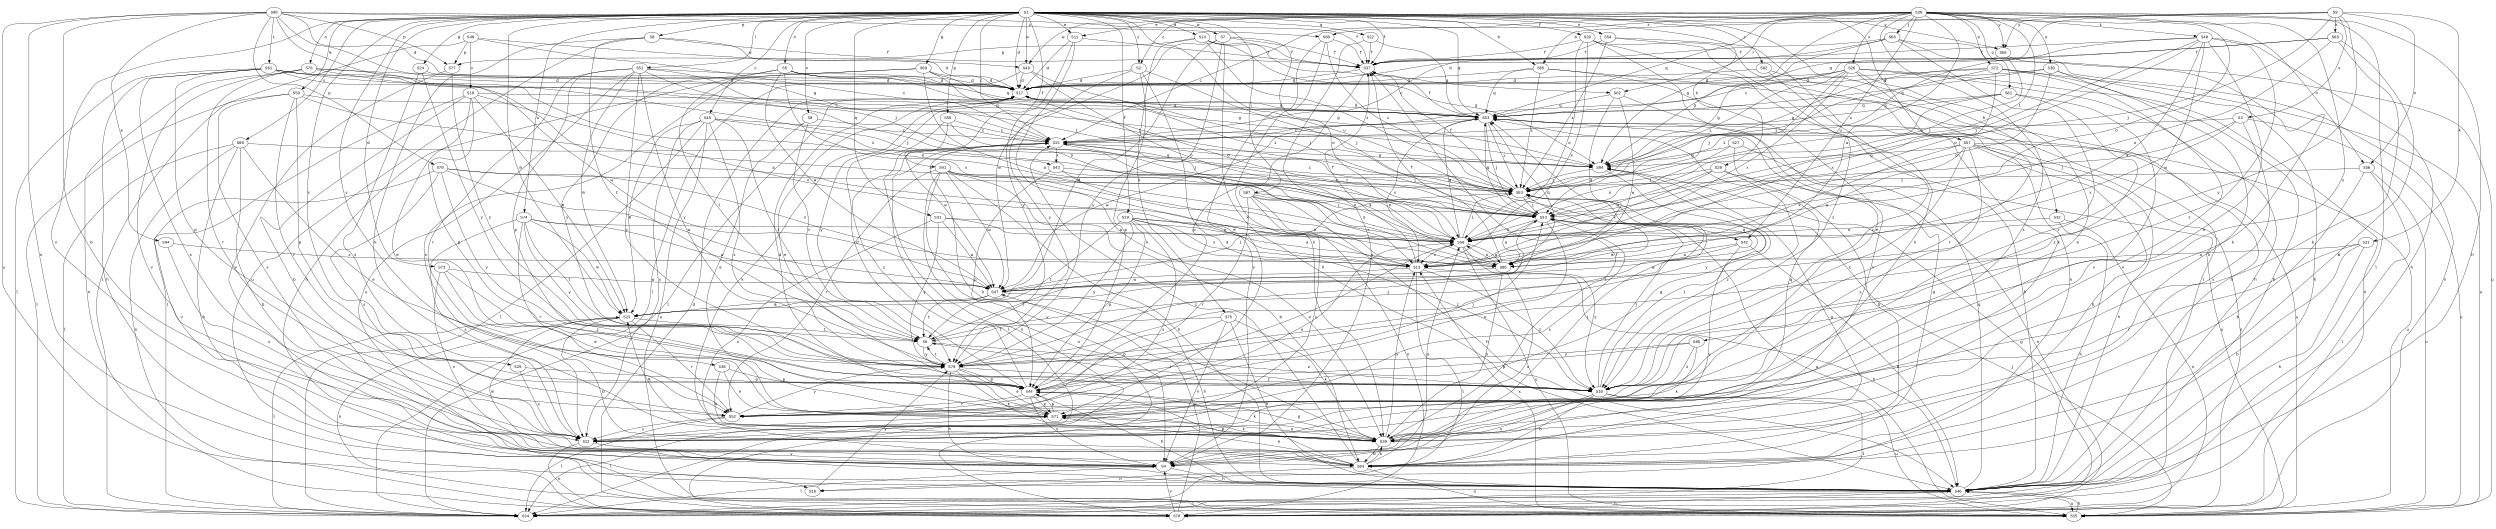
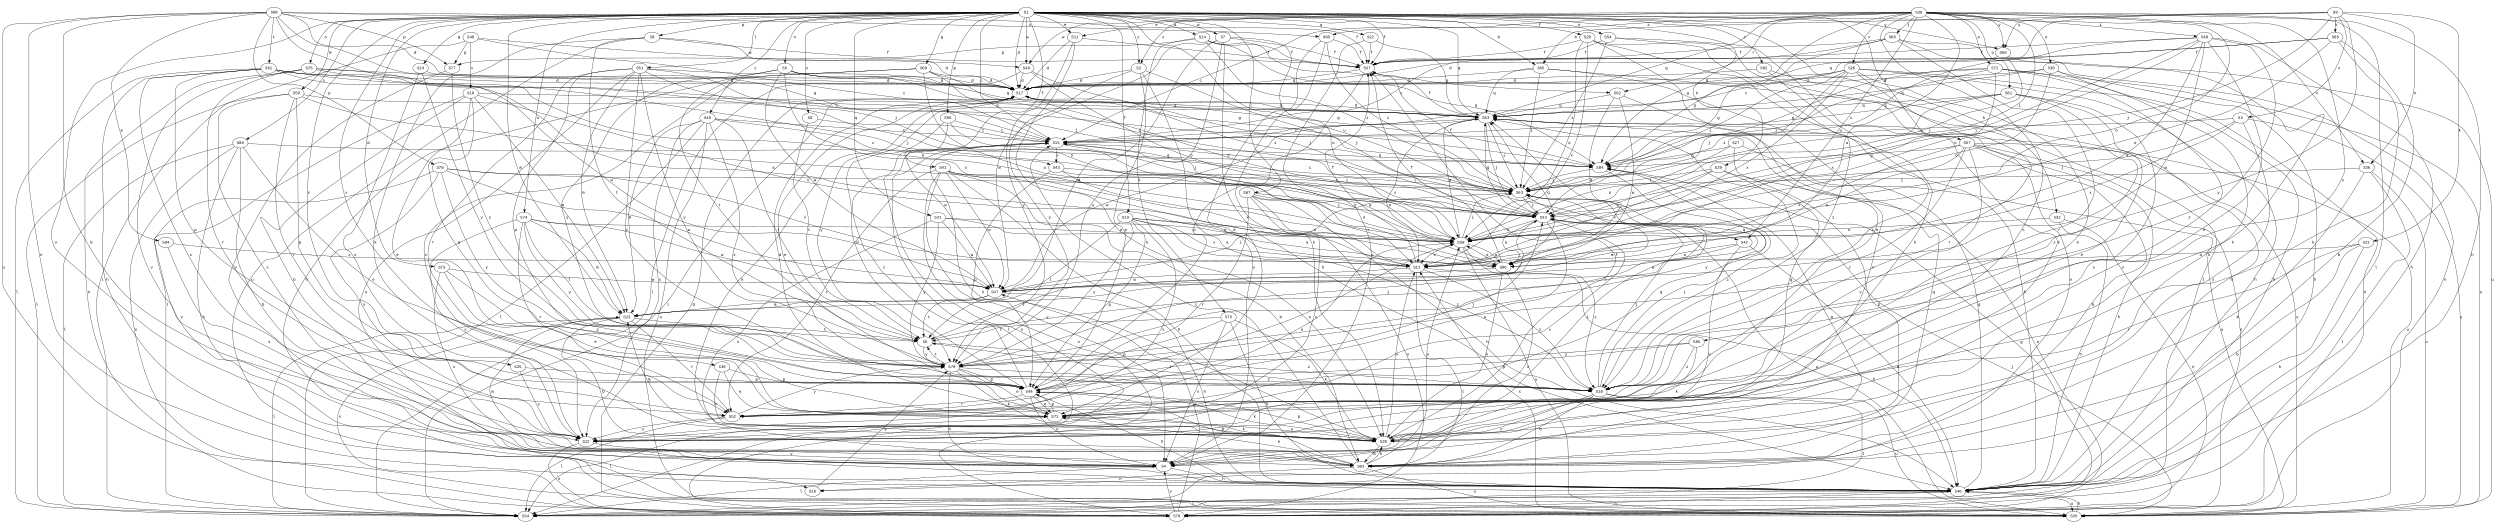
  strict digraph {
    fontname="Liberation Mono"
    node [fontname="Liberation Mono"]
    edge [fontname="Liberation Mono"]
    S1
    S14
    S65
    S45
    S82
    S15
    S73
    S17
    S11
    S20
    S41
    S19
    S37
    S22
    S24
    S69
    S32
    S29
    S51
    S67
    S59
    S23
    S54
    S5
    S76
    S36
    S55
    S0
    S31
    S53
    S57
    S25
    S80
    S74
    S42
    S8
    S38
    S4
    S7
    S49
    S56
    S2
    S84
    S63
    S62
    S77
    S75
    S16
    S34
    S12
    S35
    S6
    S43
    S10
    S46
    S86
    S39
    S78
    S71
    S47
    S79
    S50
    S13
    S83
    S52
    S44
    S33
    S28
    S40
    S66
    S81
    S30
    S72
    S85
    S26
    S60
    S9
    S68
    S21
    S3
    S27
    n82 [label=S88]
    n83 [label=S94]
    S70
    S61
    S48
    S18
    S1 -> S14 [label=a]
    S1 -> S65 [label=b]
    S1 -> S45 [label=c]
    S1 -> S82 [label=c]
    S1 -> S15 [label=c]
    S1 -> S73 [label=d]
    S1 -> S17 [label=d]
    S1 -> S11 [label=e]
    S1 -> S20 [label=f]
    S1 -> S41 [label=f]
    S1 -> S19 [label=f]
    S1 -> S37 [label=f]
    S1 -> S22 [label=g]
    S1 -> S24 [label=g]
    S1 -> S69 [label=g]
    S1 -> S32 [label=h]
    S1 -> S29 [label=k]
    S1 -> S51 [label=l]
    S1 -> S67 [label=l]
    S1 -> S59 [label=m]
    S1 -> S23 [label=m]
    S1 -> S54 [label=n]
    S1 -> S5 [label=n]
    S1 -> S76 [label=n]
    S1 -> S36 [label=n]
    S1 -> S55 [label=p]
    S1 -> S0 [label=p]
    S1 -> S31 [label=q]
    S1 -> S53 [label=q]
    S1 -> S57 [label=r]
    S1 -> S25 [label=s]
    S1 -> S80 [label=s]
    S1 -> S74 [label=u]
    S1 -> S42 [label=u]
    S1 -> S8 [label=v]
    S1 -> S38 [label=v]
    S1 -> S4 [label=v]
    S1 -> S7 [label=w]
    S1 -> S49 [label=w]
    S1 -> S56 [label=y]
    S1 -> S2 [label=z]
    S14 -> S37 [label=f]
    S14 -> S84 [label=g]
    S14 -> S63 [label=i]
    S14 -> S62 [label=r]
    S14 -> S77 [label=p]
    S14 -> S75 [label=k]
    S65 -> S17 [label=d]
    S65 -> S53 [label=q]
    S65 -> S4 [label=v]
    S65 -> S63 [label=i]
    S65 -> S16 [label=n]
    S45 -> S15 [label=c]
    S45 -> S23 [label=m]
    S45 -> S34 [label=l]
    S45 -> S12 [label=s]
    S45 -> S35 [label=u]
    S45 -> S6 [label=t]
    S45 -> S43 [label=x]
    S45 -> S10 [label=z]
    S82 -> S17 [label=d]
    S82 -> S10 [label=z]
    S82 -> S46 [label=h]
    S15 -> S84 [label=g]
    S15 -> S34 [label=l]
    S15 -> S43 [label=x]
    S15 -> S86 [label=a]
    S15 -> S39 [label=k]
    S15 -> S78 [label=n]
    S73 -> S4 [label=v]
    S73 -> S10 [label=z]
    S73 -> S71 [label=e]
    S73 -> S47 [label=w]
    S17 -> S53 [label=q]
    S17 -> S63 [label=i]
    S17 -> S34 [label=l]
    S17 -> S71 [label=e]
    S17 -> S79 [label=y]
    S11 -> S17 [label=d]
    S11 -> S37 [label=f]
    S11 -> S39 [label=k]
    S11 -> S79 [label=y]
    S20 -> S37 [label=f]
    S20 -> S34 [label=l]
    S20 -> S39 [label=k]
    S20 -> S71 [label=e]
    S20 -> S50 [label=o]
    S20 -> S13 [label=x]
    S41 -> S4 [label=v]
    S41 -> S63 [label=i]
    S41 -> S46 [label=h]
    S41 -> S78 [label=n]
    S41 -> S47 [label=w]
    S41 -> S50 [label=o]
    S41 -> S83 [label=b]
    S41 -> S52 [label=r]
    S19 -> S12 [label=s]
    S19 -> S6 [label=t]
    S19 -> S10 [label=z]
    S19 -> S86 [label=a]
    S19 -> S79 [label=y]
    S19 -> S50 [label=o]
    S19 -> S13 [label=x]
    S19 -> S44 [label=p]
    S37 -> S17 [label=d]
    S37 -> S44 [label=p]
    S22 -> S37 [label=f]
    S22 -> S53 [label=q]
    S22 -> S4 [label=v]
    S24 -> S17 [label=d]
    S24 -> S12 [label=s]
    S24 -> S79 [label=y]
    S69 -> S17 [label=d]
    S69 -> S84 [label=g]
    S69 -> S63 [label=i]
    S69 -> S12 [label=s]
    S69 -> S46 [label=h]
    S69 -> S86 [label=a]
    S32 -> S46 [label=h]
    S32 -> S78 [label=n]
    S32 -> S50 [label=o]
    S29 -> S63 [label=i]
    S29 -> S10 [label=z]
    S29 -> S78 [label=n]
    S29 -> S50 [label=o]
    S29 -> S13 [label=x]
    S51 -> S15 [label=c]
    S51 -> S17 [label=d]
    S51 -> S23 [label=m]
    S51 -> S35 [label=u]
    S51 -> S10 [label=z]
    S51 -> S79 [label=y]
    S51 -> S50 [label=o]
    S51 -> S52 [label=r]
    S51 -> S44 [label=p]
    S67 -> S12 [label=s]
    S67 -> S46 [label=h]
    S67 -> S78 [label=n]
    S67 -> S50 [label=o]
    S67 -> S13 [label=x]
    S67 -> S52 [label=r]
    S67 -> S33 [label=j]
    S59 -> S53 [label=q]
    S59 -> S34 [label=l]
    S59 -> S12 [label=s]
    S59 -> S50 [label=o]
    S59 -> S52 [label=r]
    S59 -> S44 [label=p]
    S23 -> S34 [label=l]
    S23 -> S6 [label=t]
    S23 -> S78 [label=n]
    S23 -> S83 [label=b]
    S23 -> S52 [label=r]
    S54 -> S37 [label=f]
    S54 -> S63 [label=i]
    S54 -> S10 [label=z]
    S54 -> S39 [label=k]
    S5 -> S17 [label=d]
    S5 -> S53 [label=q]
    S5 -> S84 [label=g]
    S5 -> S6 [label=t]
    S5 -> S47 [label=w]
    S5 -> S79 [label=y]
    S5 -> S13 [label=x]
    S76 -> S17 [label=d]
    S76 -> S4 [label=v]
    S76 -> S63 [label=i]
    S76 -> S78 [label=n]
    S76 -> S47 [label=w]
    S76 -> S52 [label=r]
    S36 -> S63 [label=i]
    S36 -> S34 [label=l]
    S36 -> S35 [label=u]
    S36 -> S83 [label=b]
    S55 -> S15 [label=c]
    S55 -> S39 [label=k]
    S55 -> S47 [label=w]
    S55 -> S33 [label=j]
    S0 -> S17 [label=d]
    S0 -> S37 [label=f]
    S0 -> S35 [label=u]
    S0 -> S6 [label=t]
    S0 -> S39 [label=k]
    S31 -> S4 [label=v]
    S31 -> S86 [label=a]
    S31 -> S47 [label=w]
    S31 -> S79 [label=y]
    S31 -> S50 [label=o]
    S53 -> S15 [label=c]
    S53 -> S17 [label=d]
    S53 -> S37 [label=f]
    S53 -> S63 [label=i]
    S53 -> S35 [label=u]
    S53 -> S47 [label=w]
    S53 -> S13 [label=x]
    S53 -> S33 [label=j]
    S57 -> S84 [label=g]
    S57 -> S12 [label=s]
    S57 -> S35 [label=u]
    S57 -> S10 [label=z]
    S57 -> S46 [label=h]
    S57 -> S86 [label=a]
    S57 -> S78 [label=n]
    S57 -> S13 [label=x]
    S57 -> S83 [label=b]
    S25 -> S12 [label=s]
    S25 -> S44 [label=p]
    S80 -> S84 [label=g]
    S80 -> S34 [label=l]
    S80 -> S46 [label=h]
    S80 -> S78 [label=n]
    S80 -> S71 [label=e]
    S80 -> S83 [label=b]
    S74 -> S23 [label=m]
    S74 -> S12 [label=s]
    S74 -> S6 [label=t]
    S74 -> S47 [label=w]
    S74 -> S79 [label=y]
    S74 -> S50 [label=o]
    S74 -> S52 [label=r]
    S42 -> S4 [label=v]
    S42 -> S46 [label=h]
    S42 -> S86 [label=a]
    S42 -> S47 [label=w]
    S8 -> S15 [label=c]
    S8 -> S6 [label=t]
-   S8 -> S71 [label=e]
+   S81 -> S71 [label=e]
    S38 -> S39 [label=k]
    S38 -> S71 [label=e]
    S38 -> S44 [label=p]
    S4 -> S34 [label=l]
    S4 -> S46 [label=h]
    S7 -> S37 [label=f]
    S7 -> S23 [label=m]
    S7 -> S46 [label=h]
    S7 -> S47 [label=w]
    S7 -> S79 [label=y]
    S7 -> S50 [label=o]
    S49 -> S17 [label=d]
    S49 -> S34 [label=l]
    S49 -> S50 [label=o]
    S49 -> S33 [label=j]
    S56 -> S17 [label=d]
    S56 -> S39 [label=k]
    S56 -> S33 [label=j]
    S2 -> S17 [label=d]
    S2 -> S4 [label=v]
    S2 -> S79 [label=y]
    S2 -> S44 [label=p]
    S2 -> S33 [label=j]
    S84 -> S63 [label=i]
    S84 -> S79 [label=y]
    S63 -> S15 [label=c]
    S63 -> S37 [label=f]
    S63 -> S23 [label=m]
    S63 -> S33 [label=j]
    S62 -> S53 [label=q]
    S62 -> S46 [label=h]
    S62 -> S86 [label=a]
    S62 -> S47 [label=w]
    S77 -> S4 [label=v]
    S77 -> S79 [label=y]
    S75 -> S4 [label=v]
    S75 -> S6 [label=t]
    S75 -> S46 [label=h]
    S75 -> S39 [label=k]
    S75 -> S44 [label=p]
    S16 -> S79 [label=y]
    S12 -> S4 [label=v]
    S12 -> S78 [label=n]
    S35 -> S46 [label=h]
    S35 -> S13 [label=x]
    S35 -> S33 [label=j]
    S6 -> S53 [label=q]
    S6 -> S10 [label=z]
    S6 -> S79 [label=y]
    S43 -> S63 [label=i]
    S43 -> S50 [label=o]
    S43 -> S13 [label=x]
    S43 -> S44 [label=p]
    S10 -> S4 [label=v]
    S10 -> S63 [label=i]
    S10 -> S34 [label=l]
    S10 -> S35 [label=u]
    S10 -> S6 [label=t]
    S10 -> S83 [label=b]
    S10 -> S33 [label=j]
    S46 -> S53 [label=q]
    S46 -> S34 [label=l]
    S46 -> S35 [label=u]
    S46 -> S78 [label=n]
    S86 -> S37 [label=f]
    S86 -> S53 [label=q]
    S86 -> S4 [label=v]
    S86 -> S6 [label=t]
    S86 -> S39 [label=k]
    S86 -> S50 [label=o]
    S39 -> S37 [label=f]
    S39 -> S23 [label=m]
    S39 -> S53 [label=q]
    S39 -> S63 [label=i]
    S39 -> S71 [label=e]
    S39 -> S13 [label=x]
    S39 -> S83 [label=b]
    S39 -> S44 [label=p]
    S78 -> S17 [label=d]
    S78 -> S4 [label=v]
    S78 -> S84 [label=g]
    S78 -> S47 [label=w]
    S71 -> S17 [label=d]
    S71 -> S84 [label=g]
    S71 -> S34 [label=l]
    S71 -> S39 [label=k]
    S71 -> S44 [label=p]
    S47 -> S23 [label=m]
    S47 -> S63 [label=i]
    S47 -> S6 [label=t]
    S47 -> S46 [label=h]
    S79 -> S63 [label=i]
    S79 -> S6 [label=t]
    S79 -> S10 [label=z]
    S79 -> S46 [label=h]
    S79 -> S39 [label=k]
    S79 -> S71 [label=e]
    S79 -> S44 [label=p]
    S79 -> S33 [label=j]
    S50 -> S53 [label=q]
    S50 -> S63 [label=i]
    S50 -> S35 [label=u]
    S50 -> S10 [label=z]
    S50 -> S86 [label=a]
    S50 -> S13 [label=x]
    S13 -> S37 [label=f]
    S13 -> S34 [label=l]
    S13 -> S10 [label=z]
    S13 -> S46 [label=h]
    S13 -> S47 [label=w]
    S83 -> S15 [label=c]
    S83 -> S23 [label=m]
    S83 -> S53 [label=q]
    S83 -> S84 [label=g]
    S83 -> S16 [label=n]
    S83 -> S35 [label=u]
    S83 -> S39 [label=k]
    S83 -> S71 [label=e]
    S83 -> S50 [label=o]
    S83 -> S44 [label=p]
    S52 -> S34 [label=l]
    S52 -> S12 [label=s]
    S52 -> S79 [label=y]
    S52 -> S50 [label=o]
    S44 -> S15 [label=c]
    S44 -> S17 [label=d]
    S44 -> S4 [label=v]
    S44 -> S46 [label=h]
    S44 -> S39 [label=k]
    S44 -> S71 [label=e]
    S44 -> S50 [label=o]
    S44 -> S52 [label=r]
    S44 -> S33 [label=j]
    S33 -> S15 [label=c]
    S33 -> S17 [label=d]
    S33 -> S53 [label=q]
    S33 -> S12 [label=s]
    S33 -> S35 [label=u]
    S33 -> S86 [label=a]
    S33 -> S71 [label=e]
    S33 -> S50 [label=o]
    S28 -> S15 [label=c]
    S28 -> S11 [label=e]
    S28 -> S53 [label=q]
    S28 -> S42 [label=u]
    S28 -> S49 [label=w]
    S28 -> S56 [label=y]
    S28 -> S2 [label=z]
    S28 -> S84 [label=g]
    S28 -> S63 [label=i]
    S28 -> S62 [label=r]
    S28 -> S34 [label=l]
    S28 -> S12 [label=s]
    S28 -> S46 [label=h]
    S28 -> S86 [label=a]
    S28 -> S50 [label=o]
    S28 -> S40 [label=i]
    S28 -> S66 [label=j]
    S28 -> S81 [label=o]
    S28 -> S30 [label=o]
    S28 -> S72 [label=o]
    S28 -> S85 [label=s]
    S28 -> S26 [label=x]
    S28 -> S60 [label=z]
    S40 -> S37 [label=f]
    S40 -> S84 [label=g]
    S40 -> S10 [label=z]
    S40 -> S46 [label=h]
    S40 -> S86 [label=a]
    S40 -> S71 [label=e]
    S40 -> S47 [label=w]
    S40 -> S50 [label=o]
    S40 -> S33 [label=j]
    S66 -> S15 [label=c]
    S66 -> S37 [label=f]
    S66 -> S84 [label=g]
    S66 -> S35 [label=u]
    S66 -> S78 [label=n]
    S66 -> S52 [label=r]
    S81 -> S15 [label=c]
    S81 -> S53 [label=q]
    S81 -> S63 [label=i]
    S81 -> S12 [label=s]
    S81 -> S10 [label=z]
    S30 -> S17 [label=d]
    S30 -> S53 [label=q]
    S30 -> S46 [label=h]
    S30 -> S39 [label=k]
    S30 -> S50 [label=o]
    S72 -> S17 [label=d]
    S72 -> S4 [label=v]
    S72 -> S84 [label=g]
    S72 -> S63 [label=i]
    S72 -> S35 [label=u]
    S72 -> S46 [label=h]
    S72 -> S13 [label=x]
    S85 -> S10 [label=z]
    S85 -> S39 [label=k]
    S85 -> S79 [label=y]
    S85 -> S44 [label=p]
    S26 -> S17 [label=d]
    S26 -> S84 [label=g]
    S26 -> S63 [label=i]
    S26 -> S46 [label=h]
    S26 -> S78 [label=n]
    S26 -> S71 [label=e]
    S26 -> S13 [label=x]
    S26 -> S52 [label=r]
    S26 -> S33 [label=j]
    S60 -> S37 [label=f]
    S60 -> S63 [label=i]
    S60 -> S39 [label=k]
    S60 -> S71 [label=e]
    S9 -> S65 [label=b]
    S9 -> S36 [label=n]
    S9 -> S53 [label=q]
    S9 -> S56 [label=y]
    S9 -> S79 [label=y]
    S9 -> S33 [label=j]
    S9 -> S68 [label=k]
    S9 -> S21 [label=k]
    S9 -> S3 [label=x]
    S68 -> S15 [label=c]
    S68 -> S37 [label=f]
    S68 -> S39 [label=k]
    S68 -> S50 [label=o]
    S68 -> S83 [label=b]
    S21 -> S46 [label=h]
    S21 -> S86 [label=a]
    S21 -> S83 [label=b]
    S21 -> S52 [label=r]
    S3 -> S15 [label=c]
    S3 -> S12 [label=s]
    S3 -> S35 [label=u]
    S3 -> S13 [label=x]
    S3 -> S33 [label=j]
    S27 -> S84 [label=g]
    S27 -> S35 [label=u]
    S27 -> S50 [label=o]
    S27 -> S83 [label=b]
    n82 -> S17 [label=d]
    n82 -> S37 [label=f]
    n82 -> S84 [label=g]
    n82 -> S77 [label=p]
    n82 -> S16 [label=n]
    n82 -> S35 [label=u]
    n82 -> S83 [label=b]
    n82 -> S33 [label=j]
    n82 -> S60 [label=z]
    n82 -> n83 [label=e]
    n82 -> S70 [label=p]
    n82 -> S61 [label=t]
    n83 -> S12 [label=s]
    n83 -> S13 [label=x]
    S70 -> S4 [label=v]
    S70 -> S63 [label=i]
    S70 -> S12 [label=s]
    S70 -> S47 [label=w]
    S70 -> S79 [label=y]
    S70 -> S13 [label=x]
    S61 -> S17 [label=d]
    S61 -> S34 [label=l]
    S61 -> S12 [label=s]
    S61 -> S46 [label=h]
    S61 -> S86 [label=a]
    S61 -> S50 [label=o]
    S61 -> S44 [label=p]
    S61 -> S33 [label=j]
    S48 -> S15 [label=c]
    S48 -> S49 [label=w]
    S48 -> S77 [label=p]
    S48 -> S34 [label=l]
    S48 -> S18 [label=x]
    S18 -> S23 [label=m]
    S18 -> S53 [label=q]
    S18 -> S34 [label=l]
    S18 -> S71 [label=e]
    S18 -> S13 [label=x]
    S18 -> S83 [label=b]
    S18 -> S44 [label=p]
  }
